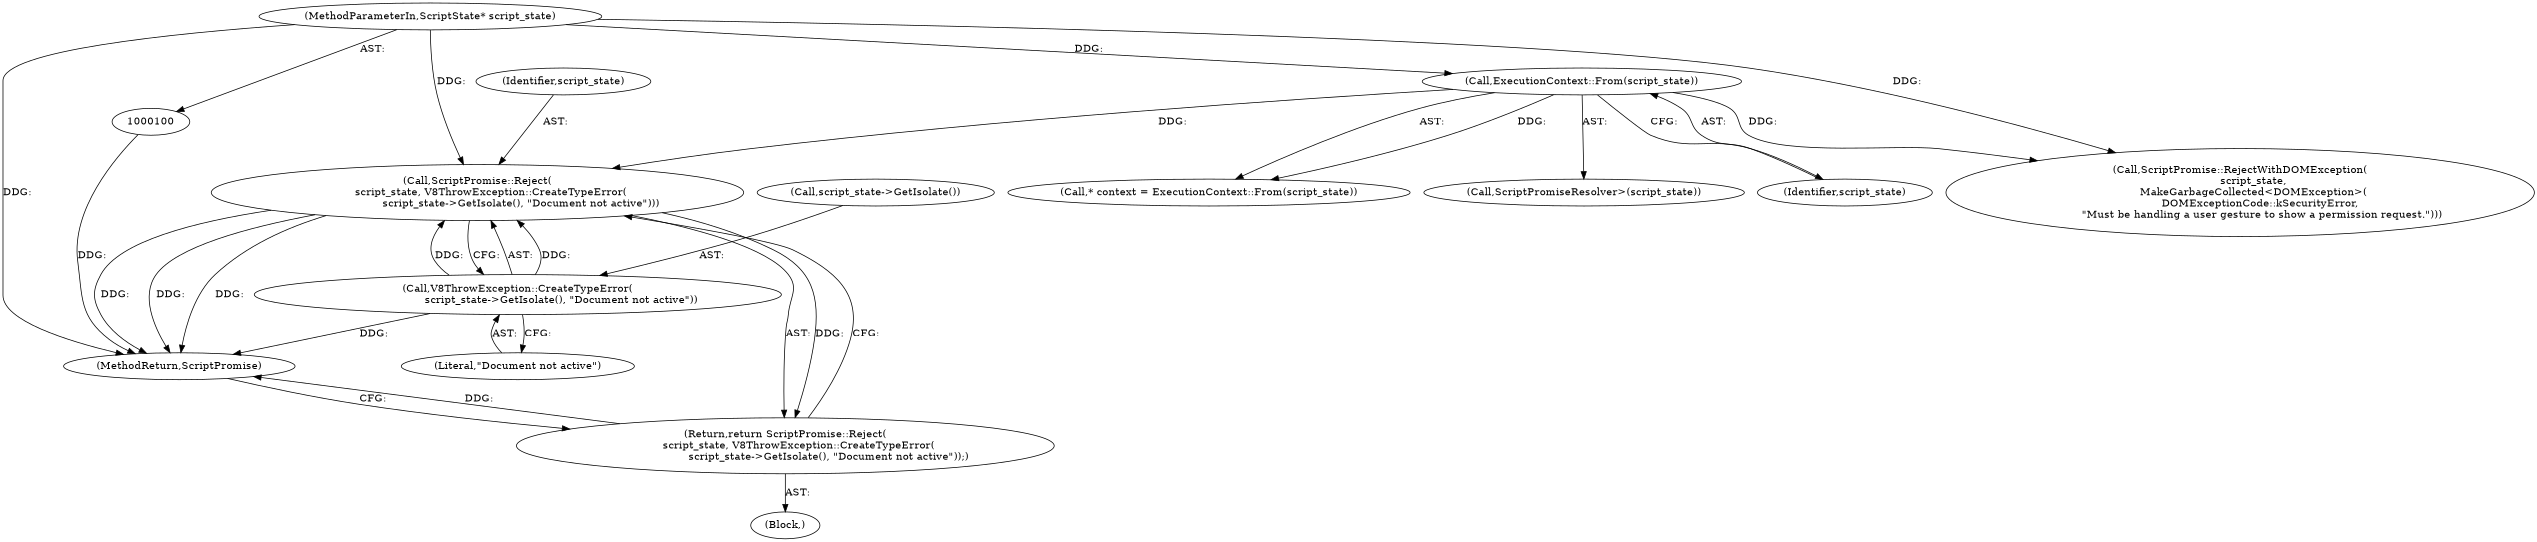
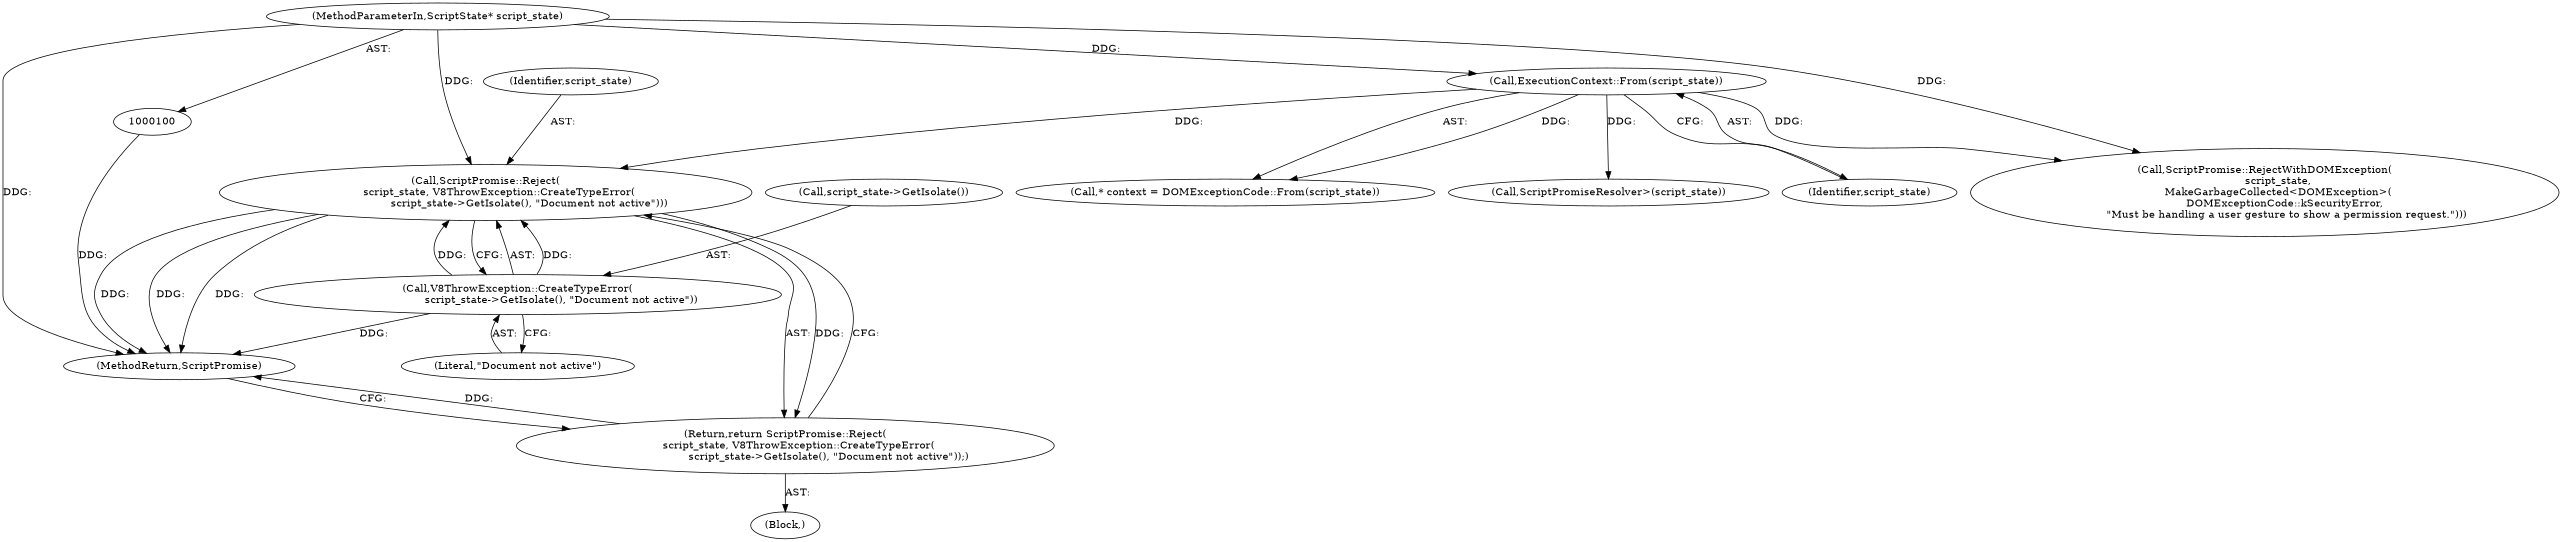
  digraph {
    n1 [label="(Call,ScriptPromise::Reject(\n        script_state, V8ThrowException::CreateTypeError(\n                          script_state->GetIsolate(), \"Document not active\")))"]
    n2 [label="(Call,V8ThrowException::CreateTypeError(\n                          script_state->GetIsolate(), \"Document not active\"))"]
    n3 [label="(Return,return ScriptPromise::Reject(\n        script_state, V8ThrowException::CreateTypeError(\n                          script_state->GetIsolate(), \"Document not active\"));)"]
    n4 [label="(MethodReturn,ScriptPromise)"]
    n5 [label="(Literal,\"Document not active\")"]
    n6 [label="(Block,)"]
    n7 [label="(Call,ExecutionContext::From(script_state))"]
    n8 [label="(Identifier,script_state)"]
    n9 [label="(Call,ScriptPromise::RejectWithDOMException(\n        script_state,\n        MakeGarbageCollected<DOMException>(\n            DOMExceptionCode::kSecurityError,\n             \"Must be handling a user gesture to show a permission request.\")))"]
-   n10 [label="(Call,* context = ExecutionContext::From(script_state))"]
+   n10 [label="(Call,* context = DOMExceptionCode::From(script_state))"]
    n11 [label="(Call,ScriptPromiseResolver>(script_state))"]
    n12 [label="(MethodParameterIn,ScriptState* script_state)"]
    1000100
    n14 [label="(Identifier,script_state)"]
    n15 [label="(Call,script_state->GetIsolate())"]
    n1 -> n2 [label="CFG: "]
    n1 -> n3 [label="AST: "]
    n1 -> n3 [label="DDG: "]
    n1 -> n4 [label="DDG: "]
    n1 -> n4 [label="DDG: "]
    n1 -> n4 [label="DDG: "]
    n2 -> n1 [label="AST: "]
    n2 -> n1 [label="DDG: "]
    n2 -> n1 [label="DDG: "]
    n2 -> n4 [label="DDG: "]
    n2 -> n5 [label="CFG: "]
    n3 -> n1 [label="CFG: "]
    n3 -> n4 [label="DDG: "]
    n3 -> n6 [label="AST: "]
    n4 -> n3 [label="CFG: "]
    n5 -> n2 [label="AST: "]
    n7 -> n1 [label="DDG: "]
    n7 -> n8 [label="CFG: "]
    n7 -> n9 [label="DDG: "]
    n7 -> n10 [label="AST: "]
    n7 -> n10 [label="DDG: "]
-   n7 -> n11 [label="AST: "]
+   n7 -> n11 [label="DDG: "]
    n8 -> n7 [label="AST: "]
    n12 -> n1 [label="DDG: "]
    n12 -> n4 [label="DDG: "]
    n12 -> n7 [label="DDG: "]
    n12 -> n9 [label="DDG: "]
    n12 -> 1000100 [label="AST: "]
    1000100 -> n4 [label="DDG: "]
    n14 -> n1 [label="AST: "]
    n15 -> n2 [label="AST: "]
  }
